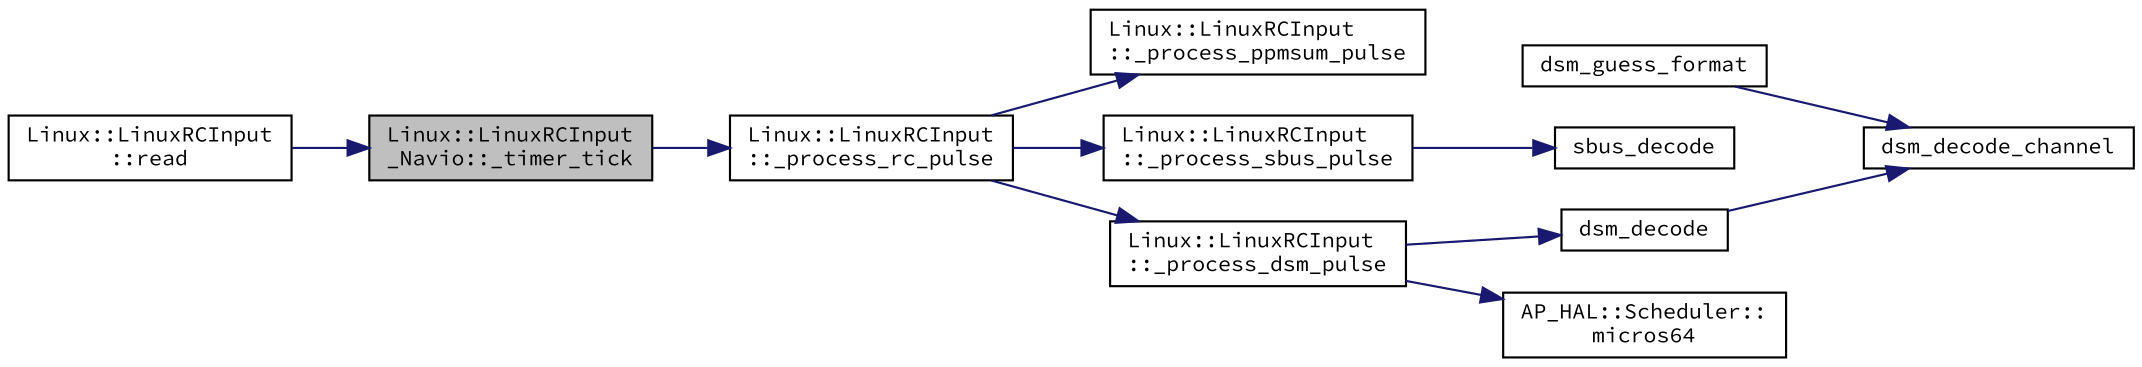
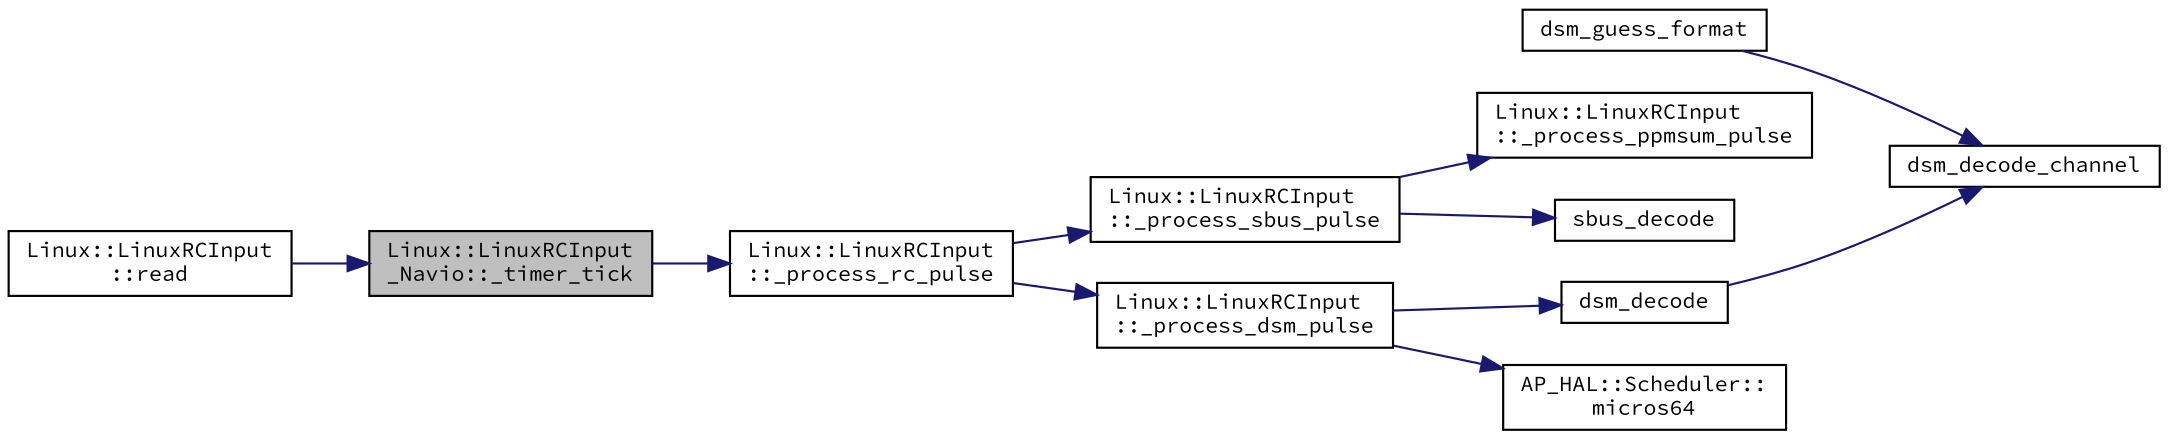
  digraph {
    fontname="Source Code Pro"
    rankdir=LR
    node [color=black fillcolor=white fontname="Source Code Pro" fontsize=10 shape=record style=filled]
    edge [color=midnightblue fontname="Source Code Pro" fontsize=10 labelfontname=Helvetica labelfontsize=10 style=solid]
    n1 [fillcolor=grey75 fontcolor=black height=0.2 label="Linux::LinuxRCInput\l_Navio::_timer_tick" width=0.4]
    n2 [height=0.2 label="Linux::LinuxRCInput\l::_process_rc_pulse" width=0.4]
    n3 [height=0.2 label="Linux::LinuxRCInput\l::read" width=0.4]
    n4 [height=0.2 label="Linux::LinuxRCInput\l::_process_ppmsum_pulse" width=0.4]
    n5 [height=0.2 label="Linux::LinuxRCInput\l::_process_sbus_pulse" width=0.4]
    n6 [height=0.2 label="Linux::LinuxRCInput\l::_process_dsm_pulse" width=0.4]
    n7 [height=0.2 label=sbus_decode width=0.4]
    n8 [height=0.2 label=dsm_decode width=0.4]
    n9 [height=0.2 label="AP_HAL::Scheduler::\lmicros64" width=0.4]
    n10 [height=0.2 label=dsm_decode_channel width=0.4]
    n11 [height=0.2 label=dsm_guess_format width=0.4]
    n1 -> n2
-   n2 -> n4
+   n5 -> n4
    n2 -> n5
    n2 -> n6
    n3 -> n1
    n5 -> n7
    n6 -> n8
    n6 -> n9
    n8 -> n10
    n11 -> n10
  }
